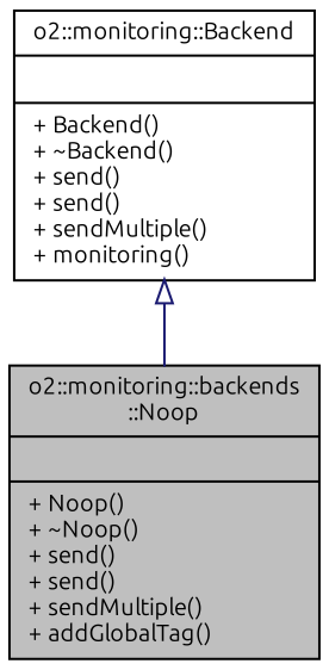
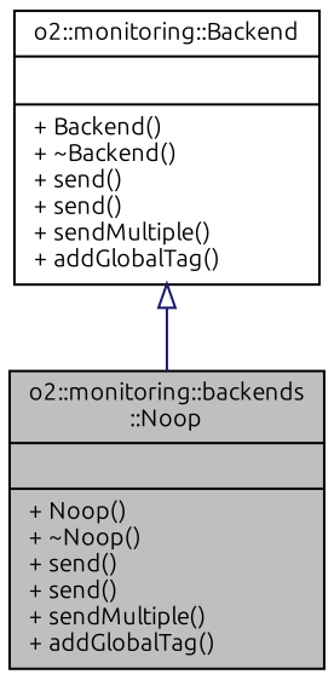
  digraph {
    fontname=Ubuntu
    node [color=black fontname=Ubuntu fontsize=10 shape=record]
    n1 [fillcolor=grey75 fontcolor=black height=0.2 label="{o2::monitoring::backends\l::Noop\n||+ Noop()\l+ ~Noop()\l+ send()\l+ send()\l+ sendMultiple()\l+ addGlobalTag()\l}" style=filled width=0.4]
-   n2 [height=0.2 label="{o2::monitoring::Backend\n||+ Backend()\l+ ~Backend()\l+ send()\l+ send()\l+ sendMultiple()\l+ monitoring()\l}" width=0.4]
+   n2 [height=0.2 label="{o2::monitoring::Backend\n||+ Backend()\l+ ~Backend()\l+ send()\l+ send()\l+ sendMultiple()\l+ addGlobalTag()\l}" width=0.4]
    n2 -> n1 [arrowtail=onormal color=midnightblue dir=back fontname=Ubuntu fontsize=10 labelfontname=Helvetica labelfontsize=10 style=solid]
  }
